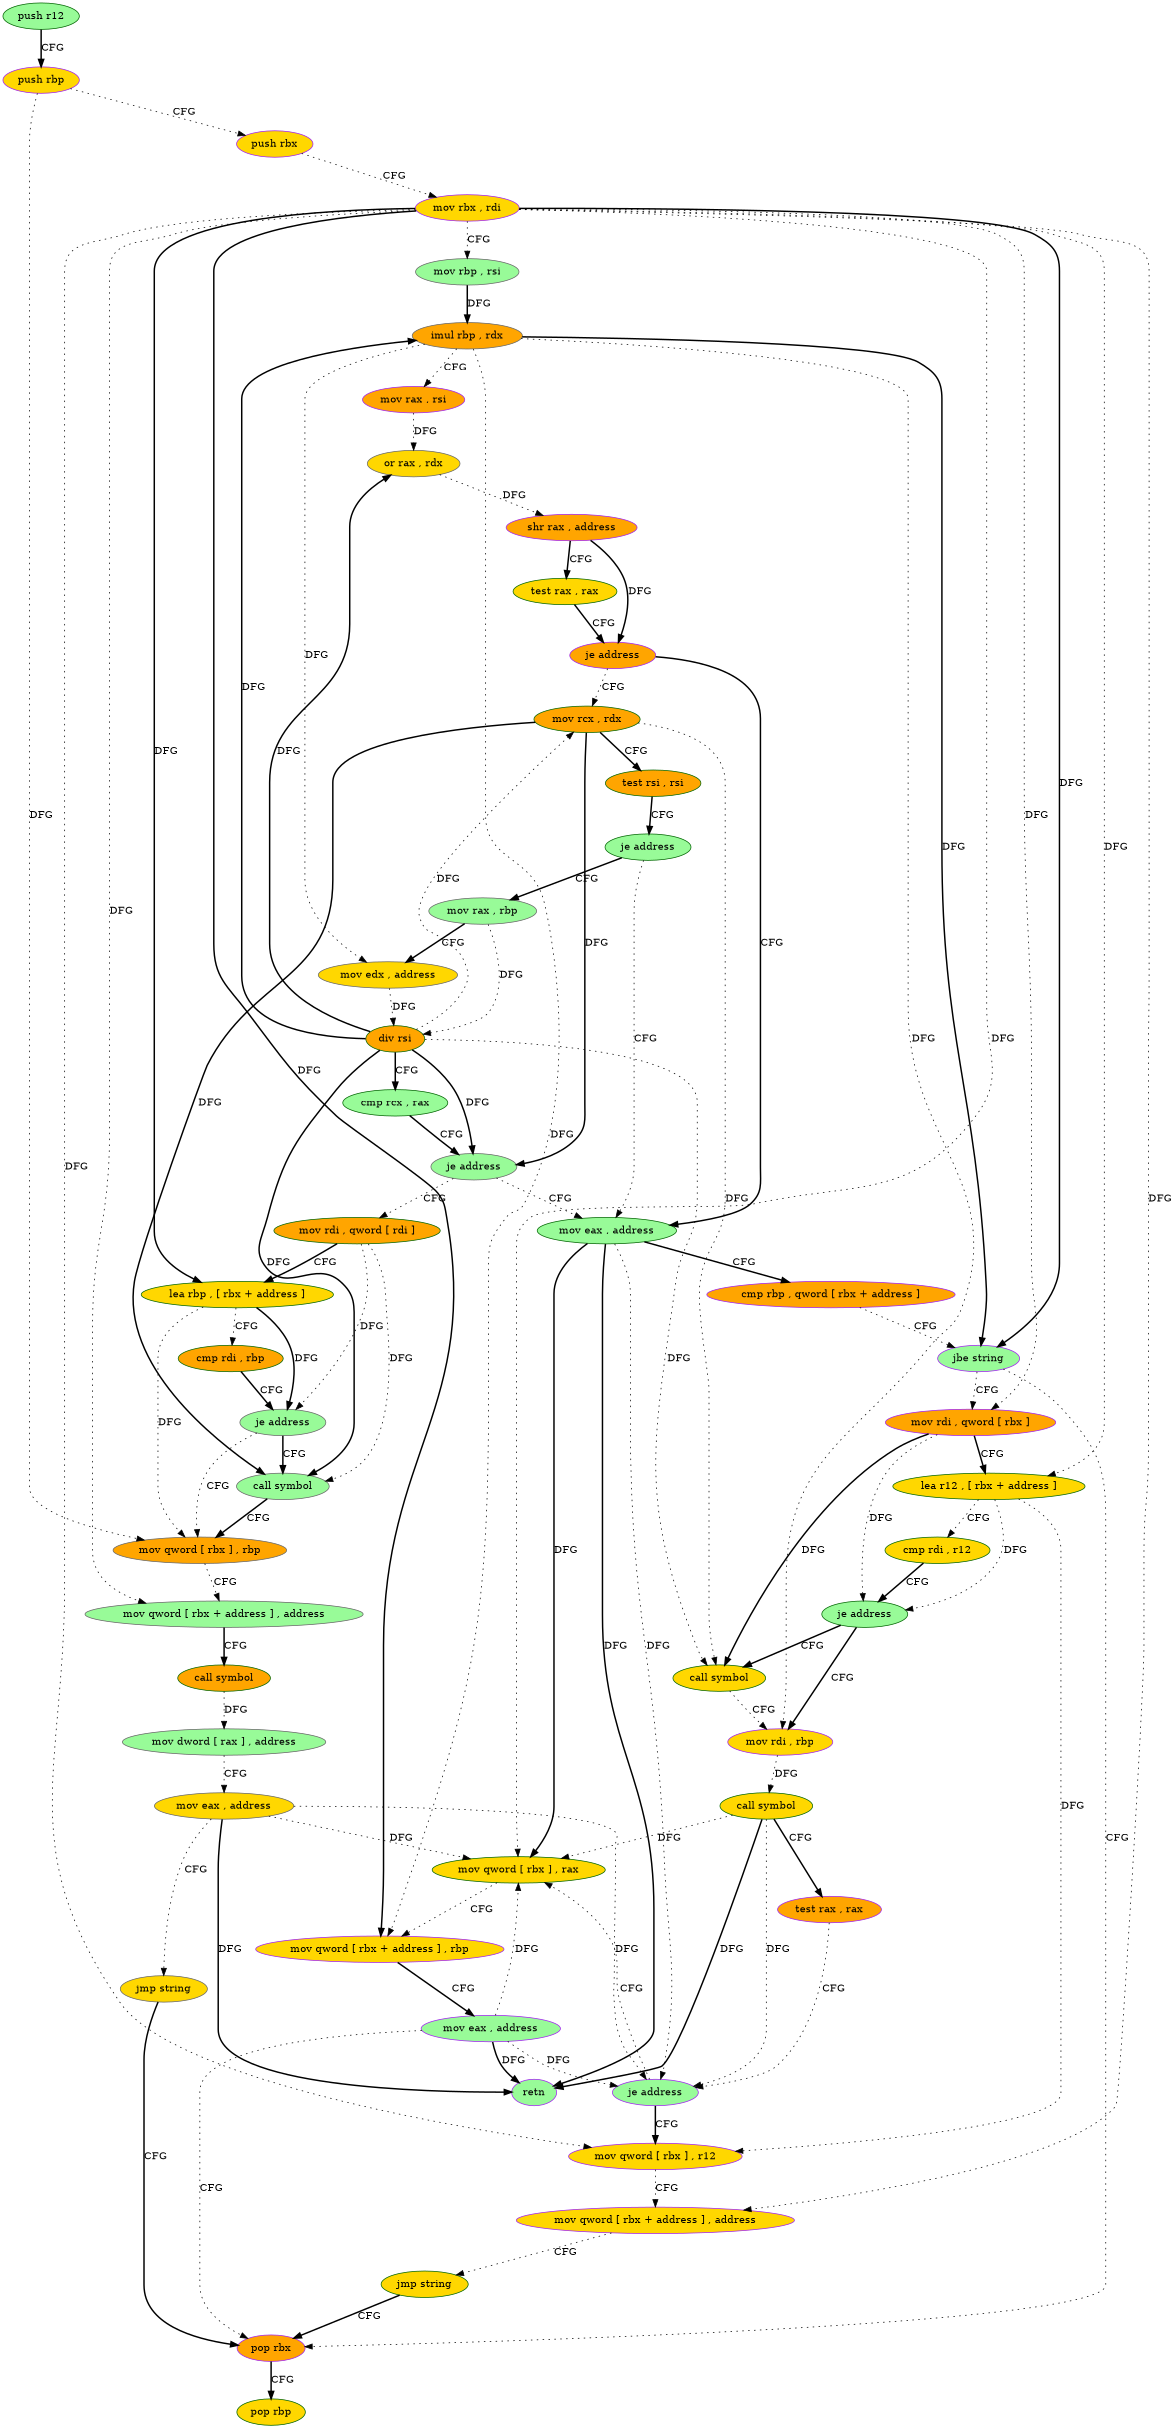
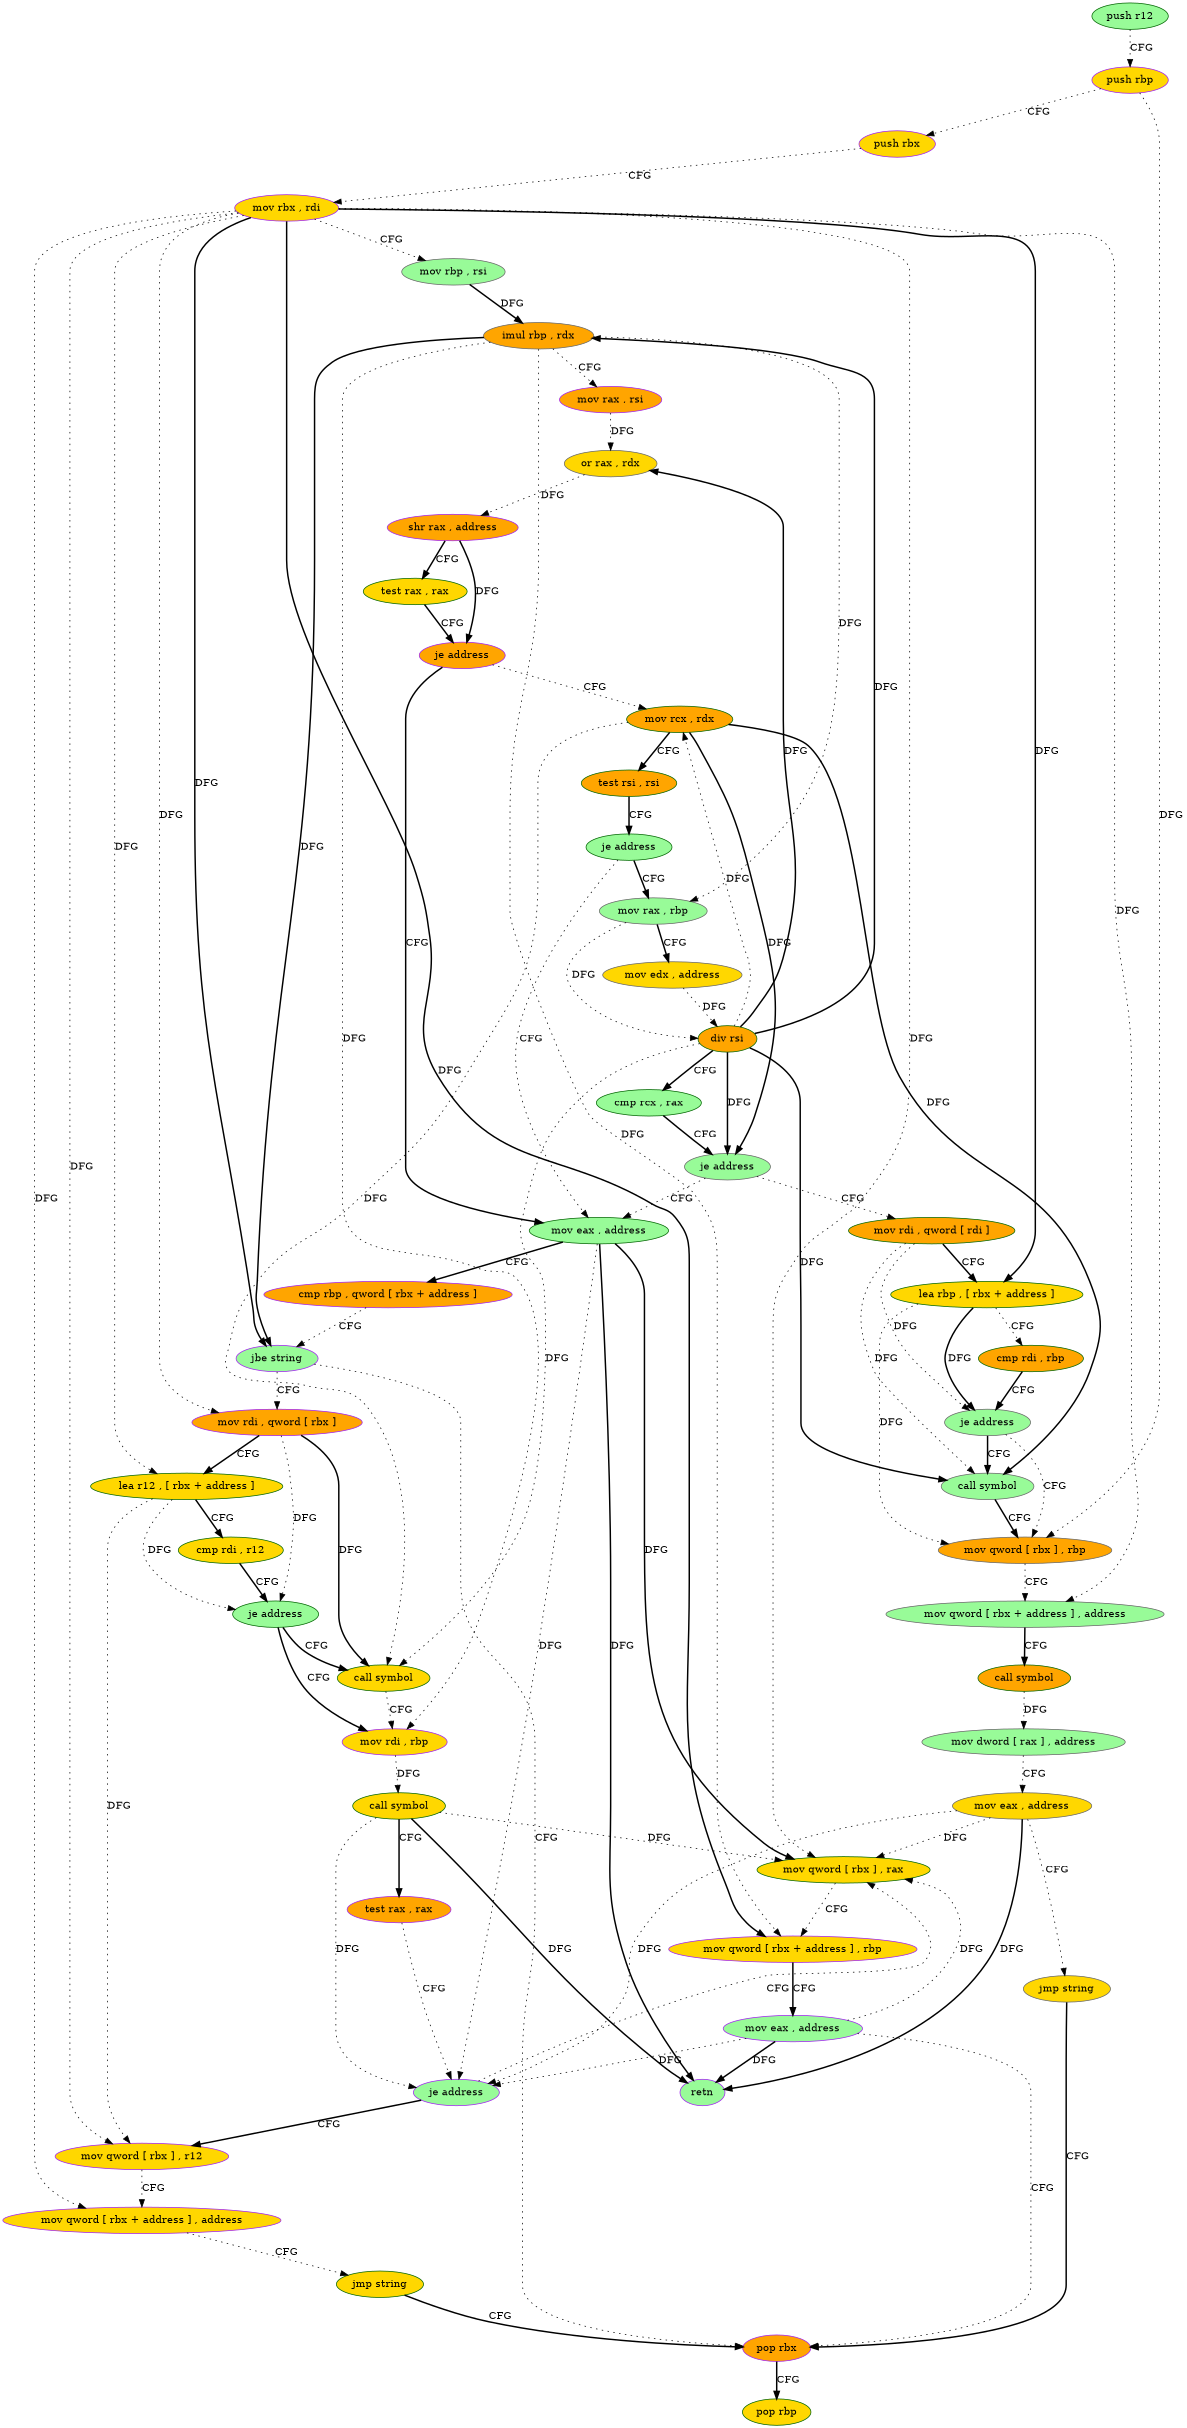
  digraph {
    node [color=darkgreen fillcolor=gold style=filled]
    edge [style=dotted]
    n1 [fillcolor=palegreen label="push r12"]
    n2 [color=purple label="push rbp"]
    n3 [color=purple label="push rbx"]
    n4 [color=gray40 fillcolor=orange label="mov qword [ rbx ] , rbp"]
    n5 [color=purple label="mov rbx , rdi"]
    n6 [color=gray40 fillcolor=palegreen label="mov rbp , rsi"]
    n7 [color=purple fillcolor=palegreen label="jbe string"]
    n8 [color=purple fillcolor=orange label="mov rdi , qword [ rbx ]"]
    n9 [label="lea r12 , [ rbx + address ]"]
    n10 [color=purple label="mov qword [ rbx ] , r12"]
    n11 [label="mov qword [ rbx ] , rax"]
    n12 [label="lea rbp , [ rbx + address ]"]
    n13 [color=purple label="mov qword [ rbx + address ] , address"]
    n14 [color=purple label="mov qword [ rbx + address ] , rbp"]
    n15 [color=gray40 fillcolor=palegreen label="mov qword [ rbx + address ] , address"]
    n16 [color=gray40 fillcolor=orange label="imul rbp , rdx"]
    n17 [color=purple fillcolor=orange label="pop rbx"]
    n18 [label="call symbol"]
    n19 [fillcolor=palegreen label="je address"]
    n20 [label="cmp rdi , r12"]
    n21 [color=gray40 fillcolor=palegreen label="je address"]
    n22 [fillcolor=orange label="cmp rdi , rbp"]
    n23 [label="jmp string"]
    n24 [color=purple fillcolor=palegreen label="mov eax , address"]
    n25 [fillcolor=orange label="call symbol"]
    n26 [color=purple fillcolor=orange label="mov rax , rsi"]
    n27 [color=gray40 fillcolor=palegreen label="mov rax , rbp"]
    n28 [color=purple label="mov rdi , rbp"]
    n29 [color=gray40 label="or rax , rdx"]
    n30 [color=gray40 label="mov edx , address"]
    n31 [fillcolor=orange label="div rsi"]
    n32 [label="call symbol"]
    n33 [color=purple fillcolor=orange label="shr rax , address"]
    n34 [label="test rax , rax"]
    n35 [color=purple fillcolor=orange label="je address"]
    n36 [fillcolor=palegreen label="mov eax , address"]
    n37 [fillcolor=orange label="mov rcx , rdx"]
    n38 [color=purple fillcolor=orange label="cmp rbp , qword [ rbx + address ]"]
    n39 [color=purple fillcolor=palegreen label=retn]
    n40 [color=purple fillcolor=palegreen label="je address"]
    n41 [fillcolor=orange label="test rsi , rsi"]
    n42 [color=gray40 fillcolor=palegreen label="je address"]
    n43 [color=gray40 fillcolor=palegreen label="call symbol"]
    n44 [fillcolor=palegreen label="je address"]
    n45 [fillcolor=orange label="mov rdi , qword [ rdi ]"]
    n46 [label="pop rbp"]
    n47 [fillcolor=palegreen label="cmp rcx , rax"]
    n48 [color=purple fillcolor=orange label="test rax , rax"]
    n49 [color=gray40 fillcolor=palegreen label="mov dword [ rax ] , address"]
    n50 [color=gray40 label="mov eax , address"]
    n51 [color=gray40 label="jmp string"]
-   n1 -> n2 [label=CFG style=bold]
+   n1 -> n2 [label=CFG]
    n2 -> n3 [label=CFG]
    n2 -> n4 [label=DFG]
    n3 -> n5 [label=CFG]
    n4 -> n15 [label=CFG]
    n5 -> n6 [label=CFG]
    n5 -> n7 [label=DFG style=bold]
    n5 -> n8 [label=DFG]
    n5 -> n9 [label=DFG]
    n5 -> n10 [label=DFG]
    n5 -> n11 [label=DFG]
    n5 -> n12 [label=DFG style=bold]
    n5 -> n13 [label=DFG]
    n5 -> n14 [label=DFG style=bold]
    n5 -> n15 [label=DFG]
    n6 -> n16 [label=DFG style=bold]
    n7 -> n8 [label=CFG]
    n7 -> n17 [label=CFG]
    n8 -> n9 [label=CFG style=bold]
    n8 -> n18 [label=DFG style=bold]
    n8 -> n19 [label=DFG]
    n9 -> n10 [label=DFG]
    n9 -> n19 [label=DFG]
-   n9 -> n20 [label=CFG]
+   n9 -> n20 [label=CFG style=bold]
    n10 -> n13 [label=CFG]
    n11 -> n14 [label=CFG]
    n12 -> n4 [label=DFG]
    n12 -> n21 [label=DFG style=bold]
    n12 -> n22 [label=CFG]
    n13 -> n23 [label=CFG]
    n14 -> n24 [label=CFG style=bold]
    n15 -> n25 [label=CFG style=bold]
    n16 -> n7 [label=DFG style=bold]
    n16 -> n14 [label=DFG]
    n16 -> n26 [label=CFG]
-   n16 -> n30 [label=DFG]
+   n16 -> n27 [label=DFG]
    n16 -> n28 [label=DFG]
    n17 -> n46 [label=CFG style=bold]
    n18 -> n28 [label=CFG]
    n19 -> n18 [label=CFG style=bold]
    n19 -> n28 [label=CFG style=bold]
    n20 -> n19 [label=CFG style=bold]
    n21 -> n4 [label=CFG]
    n21 -> n43 [label=CFG style=bold]
    n22 -> n21 [label=CFG style=bold]
    n23 -> n17 [label=CFG style=bold]
    n24 -> n11 [label=DFG]
    n24 -> n17 [label=CFG]
    n24 -> n39 [label=DFG style=bold]
    n24 -> n40 [label=DFG]
    n25 -> n49 [label=DFG]
    n26 -> n29 [label=DFG]
    n27 -> n30 [label=CFG style=bold]
    n27 -> n31 [label=DFG]
    n28 -> n32 [label=DFG]
    n29 -> n33 [label=DFG]
    n30 -> n31 [label=DFG]
    n31 -> n16 [label=DFG style=bold]
    n31 -> n18 [label=DFG]
    n31 -> n29 [label=DFG style=bold]
    n31 -> n37 [label=DFG]
    n31 -> n42 [label=DFG style=bold]
    n31 -> n43 [label=DFG style=bold]
    n31 -> n47 [label=CFG style=bold]
    n32 -> n11 [label=DFG]
    n32 -> n39 [label=DFG style=bold]
    n32 -> n40 [label=DFG]
    n32 -> n48 [label=CFG style=bold]
    n33 -> n34 [label=CFG style=bold]
    n33 -> n35 [label=DFG style=bold]
    n34 -> n35 [label=CFG style=bold]
    n35 -> n36 [label=CFG style=bold]
    n35 -> n37 [label=CFG]
    n36 -> n11 [label=DFG style=bold]
    n36 -> n38 [label=CFG style=bold]
    n36 -> n39 [label=DFG style=bold]
    n36 -> n40 [label=DFG]
    n37 -> n18 [label=DFG]
    n37 -> n41 [label=CFG style=bold]
    n37 -> n42 [label=DFG style=bold]
    n37 -> n43 [label=DFG style=bold]
    n38 -> n7 [label=CFG]
    n40 -> n10 [label=CFG style=bold]
    n40 -> n11 [label=CFG]
    n41 -> n44 [label=CFG style=bold]
    n42 -> n36 [label=CFG]
    n42 -> n45 [label=CFG]
    n43 -> n4 [label=CFG style=bold]
    n44 -> n27 [label=CFG style=bold]
    n44 -> n36 [label=CFG]
    n45 -> n12 [label=CFG style=bold]
    n45 -> n21 [label=DFG]
    n45 -> n43 [label=DFG]
    n47 -> n42 [label=CFG style=bold]
    n48 -> n40 [label=CFG]
    n49 -> n50 [label=CFG]
    n50 -> n11 [label=DFG]
    n50 -> n39 [label=DFG style=bold]
    n50 -> n40 [label=DFG]
    n50 -> n51 [label=CFG]
    n51 -> n17 [label=CFG style=bold]
  }
